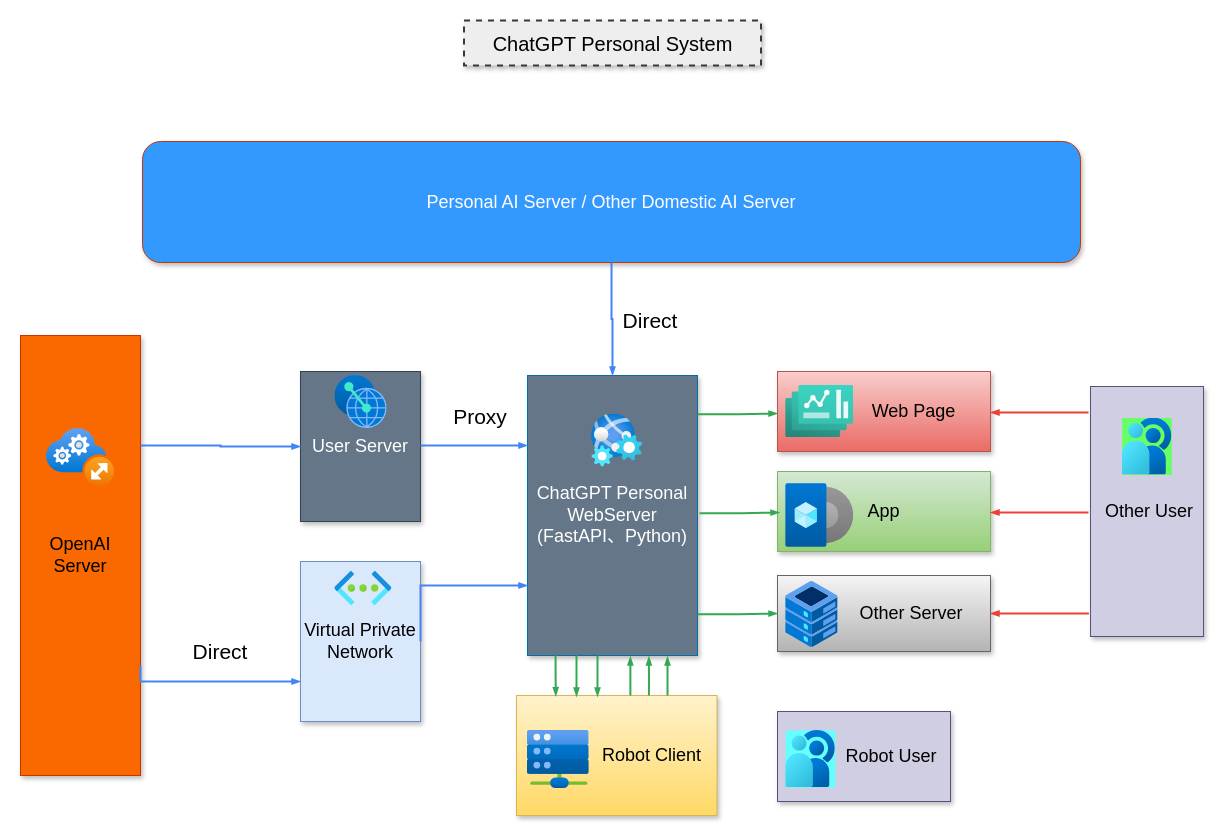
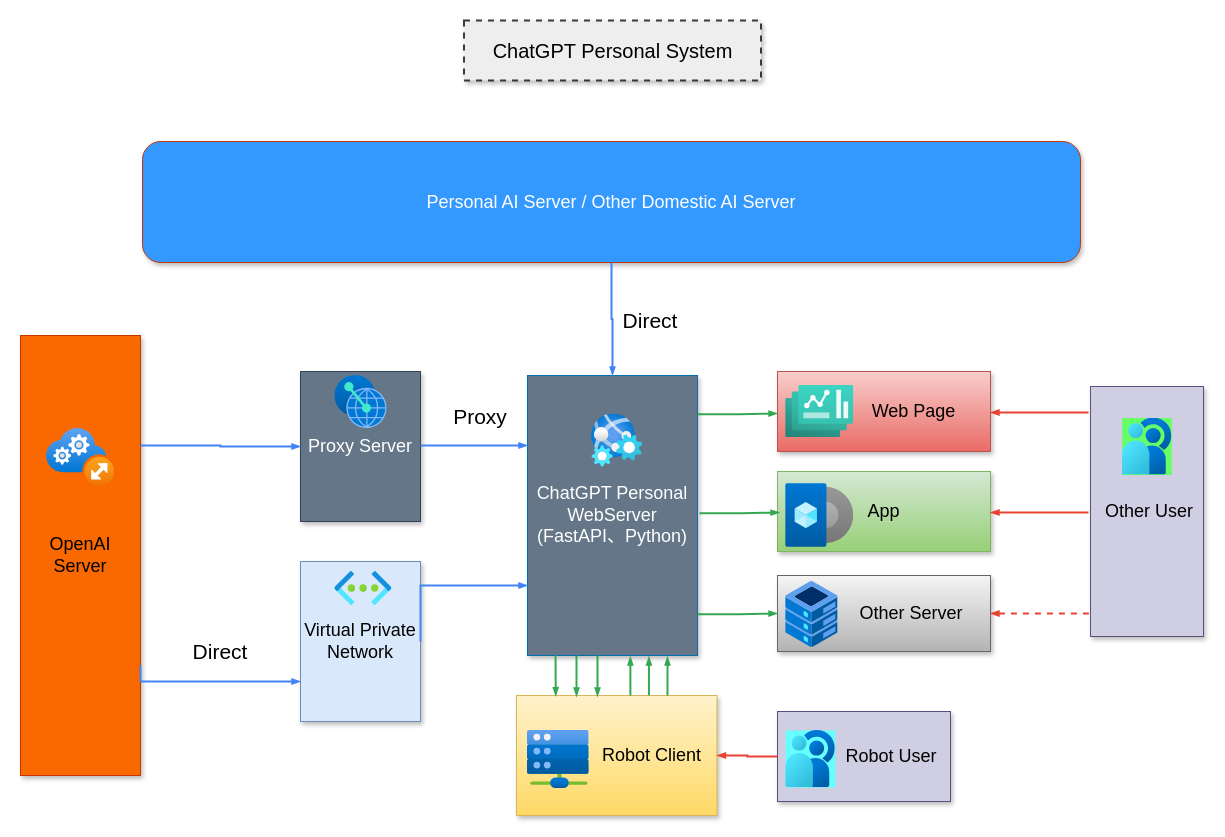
  <mxCell id="0" style=";html=1;" />
  <mxCell id="1" style=";html=1;" parent="0" />
- <mxCell id="2" value="ChatGPT Personal System" style="whiteSpace=wrap;html=1;shadow=1;fontSize=20;fillColor=#eeeeee;strokeColor=#36393d;strokeWidth=2;dashed=1;" parent="1" vertex="1"><mxGeometry x="463.5" y="20" width="297" height="45" as="geometry" /></mxCell>
+ <mxCell id="2" value="ChatGPT Personal System" style="whiteSpace=wrap;html=1;shadow=1;fontSize=20;fillColor=#eeeeee;strokeColor=#36393d;strokeWidth=2;dashed=1;" parent="1" vertex="1"><mxGeometry x="463.5" y="20" width="297" height="60" as="geometry" /></mxCell>
  <mxCell id="3" value="&lt;div&gt;ChatGPT Personal WebServer&lt;/div&gt;&lt;div&gt;(FastAPI、Python)&lt;/div&gt;" style="whiteSpace=wrap;html=1;shadow=1;fontSize=18;fillColor=#647687;strokeColor=#006EAF;fontColor=#ffffff;" parent="1" vertex="1"><mxGeometry x="527" y="375" width="170" height="280" as="geometry" /></mxCell>
  <mxCell id="4" value="&amp;nbsp; &amp;nbsp; &amp;nbsp; &amp;nbsp; &amp;nbsp; &amp;nbsp; Web Page" style="whiteSpace=wrap;html=1;shadow=1;fontSize=18;fillColor=#f8cecc;strokeColor=#b85450;gradientColor=#ea6b66;" parent="1" vertex="1"><mxGeometry x="777" y="371" width="213" height="80" as="geometry" /></mxCell>
  <mxCell id="5" value="App" style="whiteSpace=wrap;html=1;shadow=1;fontSize=18;fillColor=#d5e8d4;strokeColor=#82b366;gradientColor=#97d077;" parent="1" vertex="1"><mxGeometry x="777" y="471" width="213" height="80" as="geometry" /></mxCell>
  <mxCell id="6" value="&amp;nbsp; &amp;nbsp; &amp;nbsp; &amp;nbsp; &amp;nbsp; &amp;nbsp;Other Server" style="whiteSpace=wrap;html=1;shadow=1;fontSize=18;fillColor=#f5f5f5;strokeColor=#666666;gradientColor=#b3b3b3;" parent="1" vertex="1"><mxGeometry x="777" y="575" width="213" height="76" as="geometry" /></mxCell>
- <mxCell id="7" value="User Server" style="whiteSpace=wrap;html=1;shadow=1;fontSize=18;fillColor=#647687;strokeColor=#314354;fontColor=#ffffff;" parent="1" vertex="1"><mxGeometry x="300" y="371" width="120" height="150" as="geometry" /></mxCell>
+ <mxCell id="7" value="Proxy Server" style="whiteSpace=wrap;html=1;shadow=1;fontSize=18;fillColor=#647687;strokeColor=#314354;fontColor=#ffffff;" parent="1" vertex="1"><mxGeometry x="300" y="371" width="120" height="150" as="geometry" /></mxCell>
  <mxCell id="8" value="Virtual Private Network" style="whiteSpace=wrap;html=1;shadow=1;fontSize=18;fillColor=#dae8fc;strokeColor=#6c8ebf;" parent="1" vertex="1"><mxGeometry x="300" y="561" width="120" height="160" as="geometry" /></mxCell>
  <mxCell id="9" value="&amp;nbsp; &amp;nbsp; &amp;nbsp; &amp;nbsp; &amp;nbsp; &amp;nbsp; &amp;nbsp; Robot Client" style="whiteSpace=wrap;html=1;shadow=1;fontSize=18;fillColor=#fff2cc;strokeColor=#d6b656;gradientColor=#ffd966;" parent="1" vertex="1"><mxGeometry x="516" y="695" width="200.5" height="120" as="geometry" /></mxCell>
  <mxCell id="10" value="&amp;nbsp; &amp;nbsp; &amp;nbsp; &amp;nbsp; &amp;nbsp; &amp;nbsp;Robot User" style="whiteSpace=wrap;html=1;shadow=1;fontSize=18;fillColor=#d0cee2;strokeColor=#56517e;" parent="1" vertex="1"><mxGeometry x="777" y="711" width="173" height="90" as="geometry" /></mxCell>
  <mxCell id="11" value="OpenAI Server" style="whiteSpace=wrap;html=1;shadow=1;fontSize=18;fillColor=#fa6800;strokeColor=#C73500;fontColor=#000000;" parent="1" vertex="1"><mxGeometry x="20" y="335" width="120" height="440" as="geometry" /></mxCell>
  <mxCell id="12" value="&lt;font style=&quot;font-size: 21px;&quot;&gt;Direct&lt;/font&gt;" style="text;html=1;strokeColor=none;fillColor=none;align=center;verticalAlign=middle;whiteSpace=wrap;rounded=0;" parent="1" vertex="1"><mxGeometry x="190" y="636" width="60" height="30" as="geometry" /></mxCell>
  <mxCell id="13" value="&lt;font style=&quot;font-size: 21px;&quot;&gt;Proxy&lt;/font&gt;" style="text;html=1;strokeColor=none;fillColor=none;align=center;verticalAlign=middle;whiteSpace=wrap;rounded=0;" parent="1" vertex="1"><mxGeometry x="450" y="401" width="60" height="30" as="geometry" /></mxCell>
  <mxCell id="14" value="" style="image;aspect=fixed;html=1;points=[];align=center;fontSize=12;image=img/lib/azure2/networking/Virtual_Networks.svg;" parent="1" vertex="1"><mxGeometry x="334.38" y="571" width="56.95" height="34" as="geometry" /></mxCell>
  <mxCell id="15" value="" style="image;aspect=fixed;html=1;points=[];align=center;fontSize=12;image=img/lib/azure2/other/Web_Jobs.svg;" parent="1" vertex="1"><mxGeometry x="591" y="413.5" width="51.44" height="53" as="geometry" /></mxCell>
  <mxCell id="16" value="" style="image;aspect=fixed;html=1;points=[];align=center;fontSize=12;image=img/lib/azure2/other/Peering_Service.svg;" parent="1" vertex="1"><mxGeometry x="334.38" y="375" width="52.23" height="53" as="geometry" /></mxCell>
  <mxCell id="17" value="" style="image;aspect=fixed;html=1;points=[];align=center;fontSize=12;image=img/lib/azure2/other/Cloud_Services_(extended_support).svg;" parent="1" vertex="1"><mxGeometry x="46" y="428" width="68" height="58.0" as="geometry" /></mxCell>
  <mxCell id="18" value="" style="image;aspect=fixed;html=1;points=[];align=center;fontSize=12;image=img/lib/azure2/other/Bare_Metal_Infrastructure.svg;" parent="1" vertex="1"><mxGeometry x="527" y="730" width="61.63" height="58" as="geometry" /></mxCell>
  <mxCell id="19" value="" style="image;aspect=fixed;html=1;points=[];align=center;fontSize=12;image=img/lib/azure2/other/Ceres.svg;imageBackground=#66FFFF;" parent="1" vertex="1"><mxGeometry x="785.19" y="730" width="49.62" height="57" as="geometry" /></mxCell>
  <mxCell id="20" value="" style="image;aspect=fixed;html=1;points=[];align=center;fontSize=12;image=img/lib/azure2/other/Fiji.svg;" parent="1" vertex="1"><mxGeometry x="785.19" y="581" width="52.41" height="66" as="geometry" /></mxCell>
  <mxCell id="21" value="" style="image;aspect=fixed;html=1;points=[];align=center;fontSize=12;image=img/lib/azure2/other/Image_Definition.svg;" parent="1" vertex="1"><mxGeometry x="785.19" y="483" width="68" height="64" as="geometry" /></mxCell>
  <mxCell id="22" value="" style="image;aspect=fixed;html=1;points=[];align=center;fontSize=12;image=img/lib/azure2/other/Dashboard_Hub.svg;" parent="1" vertex="1"><mxGeometry x="785.19" y="385" width="68" height="52" as="geometry" /></mxCell>
  <mxCell id="23" value="" style="edgeStyle=orthogonalEdgeStyle;fontSize=12;html=1;endArrow=blockThin;endFill=1;rounded=0;strokeWidth=2;endSize=4;startSize=4;dashed=0;strokeColor=#4284F3;exitX=1;exitY=0.25;exitDx=0;exitDy=0;entryX=0;entryY=0.5;entryDx=0;entryDy=0;" parent="1" source="11" target="7" edge="1"><mxGeometry width="100" relative="1" as="geometry"><mxPoint x="170" y="471" as="sourcePoint" /><mxPoint x="270" y="471" as="targetPoint" /></mxGeometry></mxCell>
  <mxCell id="24" value="" style="edgeStyle=orthogonalEdgeStyle;fontSize=12;html=1;endArrow=blockThin;endFill=1;rounded=0;strokeWidth=2;endSize=4;startSize=4;dashed=0;strokeColor=#4284F3;exitX=1;exitY=0.75;exitDx=0;exitDy=0;entryX=0;entryY=0.75;entryDx=0;entryDy=0;" parent="1" source="11" target="8" edge="1"><mxGeometry width="100" relative="1" as="geometry"><mxPoint x="160" y="775" as="sourcePoint" /><mxPoint x="250" y="721" as="targetPoint" /><Array as="points"><mxPoint x="140" y="681" /></Array></mxGeometry></mxCell>
  <mxCell id="25" value="" style="edgeStyle=orthogonalEdgeStyle;fontSize=12;html=1;endArrow=blockThin;endFill=1;rounded=0;strokeWidth=2;endSize=4;startSize=4;dashed=0;strokeColor=#4284F3;exitX=1;exitY=0.5;exitDx=0;exitDy=0;entryX=0;entryY=0.75;entryDx=0;entryDy=0;" parent="1" source="8" target="3" edge="1"><mxGeometry width="100" relative="1" as="geometry"><mxPoint x="431" y="634" as="sourcePoint" /><mxPoint x="591" y="635" as="targetPoint" /><Array as="points"><mxPoint x="420" y="585" /></Array></mxGeometry></mxCell>
  <mxCell id="26" value="" style="edgeStyle=orthogonalEdgeStyle;fontSize=12;html=1;endArrow=blockThin;endFill=1;rounded=0;strokeWidth=2;endSize=4;startSize=4;dashed=0;strokeColor=#4284F3;entryX=0;entryY=0.25;entryDx=0;entryDy=0;" parent="1" target="3" edge="1"><mxGeometry width="100" relative="1" as="geometry"><mxPoint x="420" y="445" as="sourcePoint" /><mxPoint x="340" y="486" as="targetPoint" /><Array as="points"><mxPoint x="420" y="445" /></Array></mxGeometry></mxCell>
  <mxCell id="27" value="" style="edgeStyle=orthogonalEdgeStyle;fontSize=12;html=1;endArrow=blockThin;endFill=1;rounded=0;strokeWidth=2;endSize=4;startSize=4;strokeColor=#34A853;dashed=0;exitX=0.165;exitY=0.999;exitDx=0;exitDy=0;exitPerimeter=0;entryX=0.196;entryY=0.005;entryDx=0;entryDy=0;entryPerimeter=0;" parent="1" source="3" target="9" edge="1"><mxGeometry width="100" relative="1" as="geometry"><mxPoint x="391.33" y="788" as="sourcePoint" /><mxPoint x="555" y="691" as="targetPoint" /></mxGeometry></mxCell>
  <mxCell id="28" value="" style="edgeStyle=orthogonalEdgeStyle;fontSize=12;html=1;endArrow=blockThin;endFill=1;rounded=0;strokeWidth=2;endSize=4;startSize=4;strokeColor=#34A853;dashed=0;exitX=0.165;exitY=0.999;exitDx=0;exitDy=0;exitPerimeter=0;entryX=0.196;entryY=0.005;entryDx=0;entryDy=0;entryPerimeter=0;" parent="1" edge="1"><mxGeometry width="100" relative="1" as="geometry"><mxPoint x="576" y="655" as="sourcePoint" /><mxPoint x="576" y="696" as="targetPoint" /></mxGeometry></mxCell>
  <mxCell id="29" value="" style="edgeStyle=orthogonalEdgeStyle;fontSize=12;html=1;endArrow=blockThin;endFill=1;rounded=0;strokeWidth=2;endSize=4;startSize=4;strokeColor=#34A853;dashed=0;exitX=0.165;exitY=0.999;exitDx=0;exitDy=0;exitPerimeter=0;entryX=0.196;entryY=0.005;entryDx=0;entryDy=0;entryPerimeter=0;" parent="1" edge="1"><mxGeometry width="100" relative="1" as="geometry"><mxPoint x="597" y="655" as="sourcePoint" /><mxPoint x="597" y="696" as="targetPoint" /></mxGeometry></mxCell>
  <mxCell id="30" value="" style="edgeStyle=orthogonalEdgeStyle;fontSize=12;html=1;endArrow=blockThin;endFill=1;rounded=0;strokeWidth=2;endSize=4;startSize=4;strokeColor=#34A853;dashed=0;exitX=0.568;exitY=0.001;exitDx=0;exitDy=0;exitPerimeter=0;entryX=0.605;entryY=1.004;entryDx=0;entryDy=0;entryPerimeter=0;" parent="1" source="9" target="3" edge="1"><mxGeometry width="100" relative="1" as="geometry"><mxPoint x="630" y="681" as="sourcePoint" /><mxPoint x="630" y="722" as="targetPoint" /></mxGeometry></mxCell>
  <mxCell id="31" value="" style="edgeStyle=orthogonalEdgeStyle;fontSize=12;html=1;endArrow=blockThin;endFill=1;rounded=0;strokeWidth=2;endSize=4;startSize=4;strokeColor=#34A853;dashed=0;exitX=0.568;exitY=0.001;exitDx=0;exitDy=0;exitPerimeter=0;entryX=0.605;entryY=1.004;entryDx=0;entryDy=0;entryPerimeter=0;" parent="1" edge="1"><mxGeometry width="100" relative="1" as="geometry"><mxPoint x="648.44" y="695" as="sourcePoint" /><mxPoint x="648.44" y="656" as="targetPoint" /></mxGeometry></mxCell>
  <mxCell id="32" value="" style="edgeStyle=orthogonalEdgeStyle;fontSize=12;html=1;endArrow=blockThin;endFill=1;rounded=0;strokeWidth=2;endSize=4;startSize=4;strokeColor=#34A853;dashed=0;exitX=0.568;exitY=0.001;exitDx=0;exitDy=0;exitPerimeter=0;entryX=0.605;entryY=1.004;entryDx=0;entryDy=0;entryPerimeter=0;" parent="1" edge="1"><mxGeometry width="100" relative="1" as="geometry"><mxPoint x="667" y="695" as="sourcePoint" /><mxPoint x="667" y="656" as="targetPoint" /></mxGeometry></mxCell>
  <mxCell id="33" value="" style="edgeStyle=orthogonalEdgeStyle;fontSize=12;html=1;endArrow=blockThin;endFill=1;rounded=0;strokeWidth=2;endSize=4;startSize=4;strokeColor=#34A853;dashed=0;entryX=0;entryY=0.5;entryDx=0;entryDy=0;" parent="1" target="6" edge="1"><mxGeometry width="100" relative="1" as="geometry"><mxPoint x="697" y="613.66" as="sourcePoint" /><mxPoint x="770" y="621" as="targetPoint" /><Array as="points"><mxPoint x="739" y="614" /></Array></mxGeometry></mxCell>
  <mxCell id="34" value="" style="edgeStyle=orthogonalEdgeStyle;fontSize=12;html=1;endArrow=blockThin;endFill=1;rounded=0;strokeWidth=2;endSize=4;startSize=4;strokeColor=#34A853;dashed=0;entryX=0;entryY=0.5;entryDx=0;entryDy=0;" parent="1" edge="1"><mxGeometry width="100" relative="1" as="geometry"><mxPoint x="699" y="512.66" as="sourcePoint" /><mxPoint x="779" y="512" as="targetPoint" /><Array as="points"><mxPoint x="741" y="513" /></Array></mxGeometry></mxCell>
  <mxCell id="35" value="" style="edgeStyle=orthogonalEdgeStyle;fontSize=12;html=1;endArrow=blockThin;endFill=1;rounded=0;strokeWidth=2;endSize=4;startSize=4;strokeColor=#34A853;dashed=0;entryX=0;entryY=0.5;entryDx=0;entryDy=0;" parent="1" edge="1"><mxGeometry width="100" relative="1" as="geometry"><mxPoint x="697" y="413.66" as="sourcePoint" /><mxPoint x="777" y="413" as="targetPoint" /><Array as="points"><mxPoint x="739" y="414" /></Array></mxGeometry></mxCell>
+ <mxCell id="36" value="" style="edgeStyle=orthogonalEdgeStyle;fontSize=12;html=1;endArrow=blockThin;endFill=1;rounded=0;strokeWidth=2;endSize=4;startSize=4;strokeColor=#EA4335;dashed=0;entryX=1;entryY=0.5;entryDx=0;entryDy=0;exitX=0;exitY=0.5;exitDx=0;exitDy=0;" parent="1" source="10" target="9" edge="1"><mxGeometry width="100" relative="1" as="geometry"><mxPoint x="910" y="831" as="sourcePoint" /><mxPoint x="1010" y="831" as="targetPoint" /></mxGeometry></mxCell>
  <mxCell id="37" value="&amp;nbsp;Other User" style="whiteSpace=wrap;html=1;shadow=1;fontSize=18;fillColor=#d0cee2;strokeColor=#56517e;" parent="1" vertex="1"><mxGeometry x="1090" y="386" width="113" height="250" as="geometry" /></mxCell>
  <mxCell id="38" value="" style="image;aspect=fixed;html=1;points=[];align=center;fontSize=12;image=img/lib/azure2/other/Ceres.svg;imageBackground=#66FF66;" parent="1" vertex="1"><mxGeometry x="1121.69" y="417.5" width="49.62" height="57" as="geometry" /></mxCell>
- <mxCell id="39" value="" style="edgeStyle=orthogonalEdgeStyle;fontSize=12;html=1;endArrow=blockThin;endFill=1;rounded=0;strokeWidth=2;endSize=4;startSize=4;strokeColor=#EA4335;dashed=0;entryX=1;entryY=0.5;entryDx=0;entryDy=0;exitX=-0.014;exitY=0.908;exitDx=0;exitDy=0;exitPerimeter=0;" parent="1" source="37" target="6" edge="1"><mxGeometry width="100" relative="1" as="geometry"><mxPoint x="1040" y="695" as="sourcePoint" /><mxPoint x="1140" y="695" as="targetPoint" /></mxGeometry></mxCell>
+ <mxCell id="39" value="" style="edgeStyle=orthogonalEdgeStyle;fontSize=12;html=1;endArrow=blockThin;endFill=1;rounded=0;strokeWidth=2;endSize=4;startSize=4;strokeColor=#EA4335;dashed=1;entryX=1;entryY=0.5;entryDx=0;entryDy=0;exitX=-0.014;exitY=0.908;exitDx=0;exitDy=0;exitPerimeter=0;" parent="1" source="37" target="6" edge="1"><mxGeometry width="100" relative="1" as="geometry"><mxPoint x="1040" y="695" as="sourcePoint" /><mxPoint x="1140" y="695" as="targetPoint" /></mxGeometry></mxCell>
  <mxCell id="40" value="" style="edgeStyle=orthogonalEdgeStyle;fontSize=12;html=1;endArrow=blockThin;endFill=1;rounded=0;strokeWidth=2;endSize=4;startSize=4;strokeColor=#EA4335;dashed=0;entryX=1;entryY=0.5;entryDx=0;entryDy=0;exitX=-0.014;exitY=0.908;exitDx=0;exitDy=0;exitPerimeter=0;" parent="1" edge="1"><mxGeometry width="100" relative="1" as="geometry"><mxPoint x="1088" y="512" as="sourcePoint" /><mxPoint x="990" y="512" as="targetPoint" /></mxGeometry></mxCell>
  <mxCell id="41" value="" style="edgeStyle=orthogonalEdgeStyle;fontSize=12;html=1;endArrow=blockThin;endFill=1;rounded=0;strokeWidth=2;endSize=4;startSize=4;strokeColor=#EA4335;dashed=0;entryX=1;entryY=0.5;entryDx=0;entryDy=0;exitX=-0.014;exitY=0.908;exitDx=0;exitDy=0;exitPerimeter=0;" parent="1" edge="1"><mxGeometry width="100" relative="1" as="geometry"><mxPoint x="1088" y="412" as="sourcePoint" /><mxPoint x="990" y="412" as="targetPoint" /></mxGeometry></mxCell>
  <mxCell id="42" value="&lt;font color=&quot;#ffffff&quot;&gt;Personal AI Server / Other Domestic AI Server&lt;/font&gt;" style="whiteSpace=wrap;html=1;shadow=1;fontSize=18;fillColor=#3399FF;strokeColor=#C73500;fontColor=#000000;rounded=1;" vertex="1" parent="1"><mxGeometry x="142" y="141" width="938" height="121" as="geometry" /></mxCell>
  <mxCell id="43" value="" style="edgeStyle=orthogonalEdgeStyle;fontSize=12;html=1;endArrow=blockThin;endFill=1;rounded=0;strokeWidth=2;endSize=4;startSize=4;dashed=0;strokeColor=#4284F3;exitX=0.5;exitY=1;exitDx=0;exitDy=0;entryX=0.5;entryY=0;entryDx=0;entryDy=0;" edge="1" parent="1" source="42" target="3"><mxGeometry width="100" relative="1" as="geometry"><mxPoint x="617" y="301" as="sourcePoint" /><mxPoint x="777" y="317" as="targetPoint" /><Array as="points" /></mxGeometry></mxCell>
  <mxCell id="44" value="&lt;font style=&quot;font-size: 21px;&quot;&gt;Direct&lt;/font&gt;" style="text;html=1;strokeColor=none;fillColor=none;align=center;verticalAlign=middle;whiteSpace=wrap;rounded=0;" vertex="1" parent="1"><mxGeometry x="620" y="305" width="60" height="30" as="geometry" /></mxCell>
